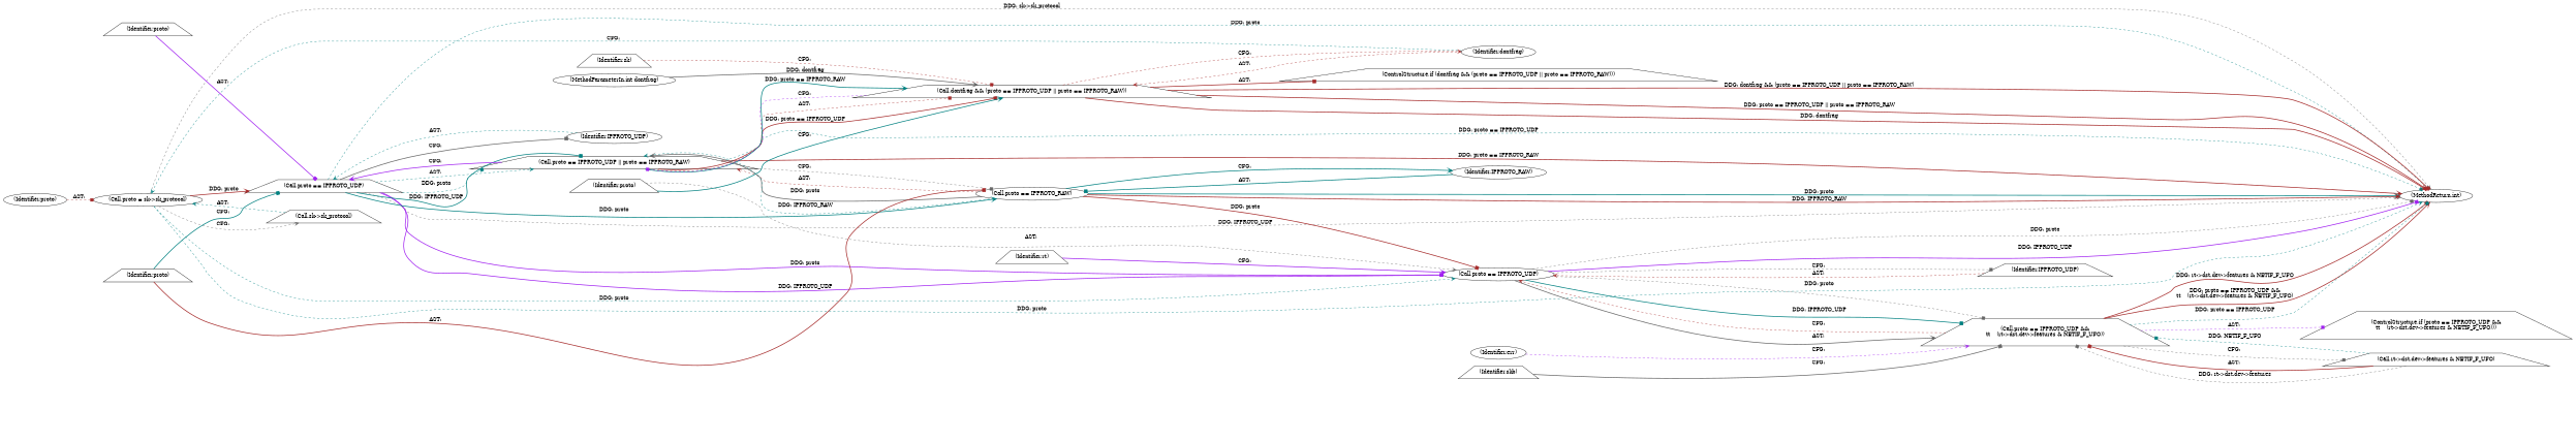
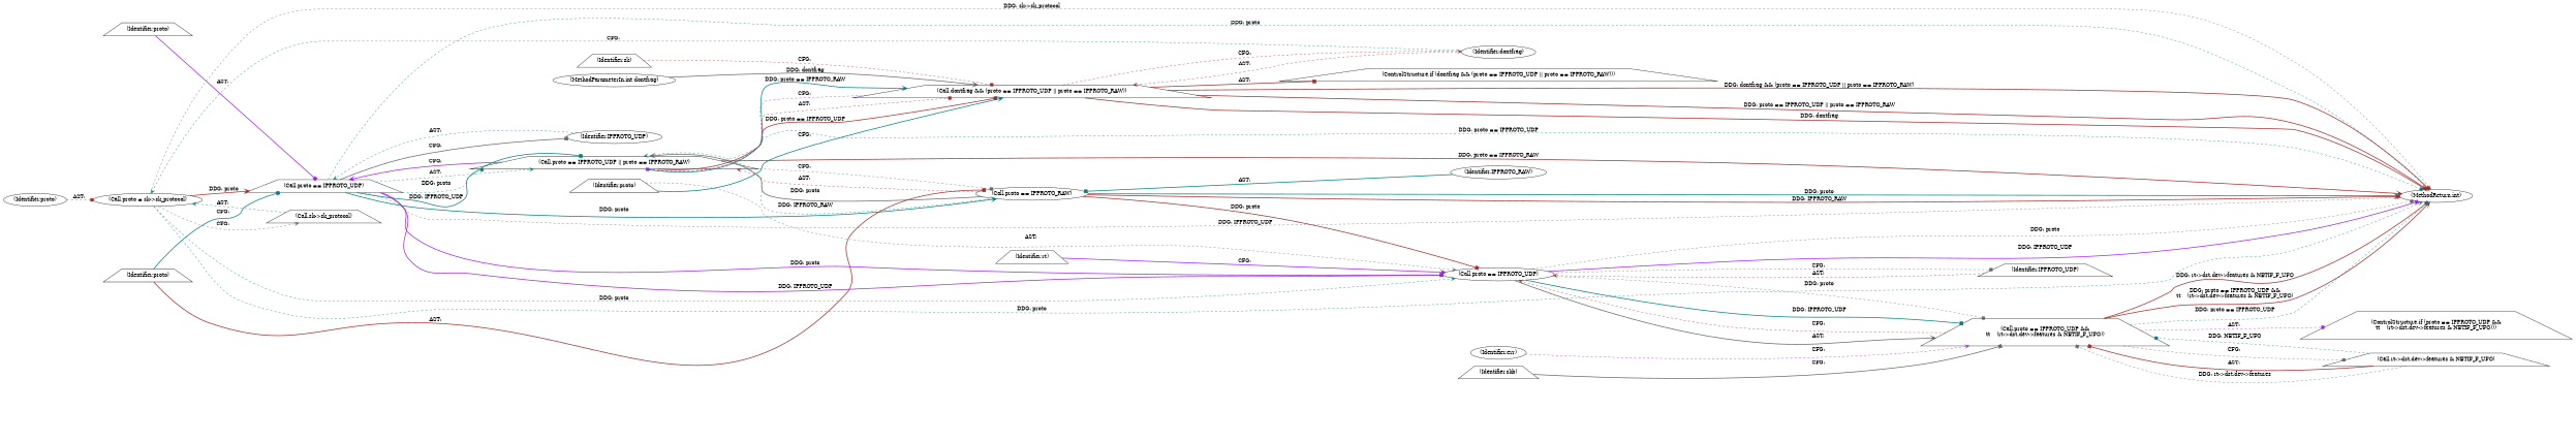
  digraph {
    rankdir=LR
    node [shape=trapezium]
    edge [arrowhead=vee color=brown style=bold]
    n1 [label="(Call,proto = sk->sk_protocol)" shape=ellipse]
    n2 [label="(Call,proto == IPPROTO_UDP)"]
    n3 [label="(Call,proto == IPPROTO_UDP)" shape=ellipse]
    n4 [label="(Call,sk->sk_protocol)"]
    n5 [label="(MethodReturn,int)" shape=ellipse]
    n6 [label="(Call,proto == IPPROTO_UDP || proto == IPPROTO_RAW)"]
    n7 [label="(Call,proto == IPPROTO_RAW)" shape=ellipse]
    n8 [label="(Identifier,IPPROTO_UDP)" shape=ellipse]
    n9 [label="(Call,proto == IPPROTO_UDP &&\n\t\t    (rt->dst.dev->features & NETIF_F_UFO))"]
    n10 [label="(Identifier,IPPROTO_UDP)"]
    n11 [label="(Call,dontfrag && (proto == IPPROTO_UDP || proto == IPPROTO_RAW))"]
    n12 [label="(Identifier,IPPROTO_RAW)" shape=ellipse]
    n13 [label="(Identifier,dontfrag)" shape=ellipse]
    n14 [label="(ControlStructure,if (dontfrag && (proto == IPPROTO_UDP || proto == IPPROTO_RAW)))"]
    n15 [label="(Call,rt->dst.dev->features & NETIF_F_UFO)"]
    n16 [label="(ControlStructure,if (proto == IPPROTO_UDP &&\n\t\t    (rt->dst.dev->features & NETIF_F_UFO)))"]
    n17 [label="(Identifier,sk)"]
    n18 [label="(Identifier,proto)"]
    n19 [label="(MethodParameterIn,int dontfrag)" shape=ellipse]
    n20 [label="(Identifier,proto)"]
    n21 [label="(Identifier,rt)"]
    n22 [label="(Identifier,err)" shape=ellipse]
    n23 [label="(Identifier,skb)"]
    n24 [label="(Identifier,proto)" shape=ellipse]
    n25 [label="(Identifier,proto)"]
    n1 -> n2 [label="DDG: proto"]
    n1 -> n3 [color=teal label="DDG: proto" style=dashed]
    n1 -> n4 [color=gray40 label="CFG: " style=dashed]
    n1 -> n5 [color=teal label="DDG: proto" style=dashed]
    n1 -> n5 [color=gray40 label="DDG: sk->sk_protocol" style=dashed]
    n2 -> n3 [arrowhead=box color=purple label="DDG: proto"]
    n2 -> n3 [arrowhead=box color=purple label="DDG: IPPROTO_UDP"]
    n2 -> n5 [color=gray40 label="DDG: IPPROTO_UDP" style=dashed]
    n2 -> n5 [color=teal label="DDG: proto" style=dashed]
    n2 -> n6 [color=teal label="AST: " style=dashed]
    n2 -> n6 [arrowhead=box color=teal label="DDG: proto" style=dashed]
    n2 -> n6 [arrowhead=box color=teal label="DDG: IPPROTO_UDP"]
    n2 -> n7 [color=teal label="DDG: proto"]
    n2 -> n8 [arrowhead=box color=gray40 label="CFG: "]
    n3 -> n5 [arrowhead=box color=gray40 label="DDG: proto" style=dashed]
    n3 -> n5 [arrowhead=box color=purple label="DDG: IPPROTO_UDP"]
    n3 -> n9 [color=gray40 label="AST: "]
    n3 -> n9 [arrowhead=box color=gray40 label="DDG: proto" style=dashed]
    n3 -> n9 [arrowhead=box color=teal label="DDG: IPPROTO_UDP"]
    n3 -> n10 [arrowhead=box color=gray40 label="CFG: " style=dashed]
    n4 -> n1 [color=teal label="AST: " style=dashed]
    n6 -> n2 [color=purple label="CFG: "]
    n6 -> n5 [arrowhead=box color=teal label="DDG: proto == IPPROTO_UDP" style=dashed]
    n6 -> n5 [label="DDG: proto == IPPROTO_RAW"]
    n6 -> n7 [arrowhead=box color=gray40 label="CFG: " style=dashed]
    n6 -> n11 [arrowhead=box label="AST: " style=dashed]
    n6 -> n11 [arrowhead=box label="DDG: proto == IPPROTO_UDP"]
    n6 -> n11 [color=teal label="DDG: proto == IPPROTO_RAW"]
    n7 -> n3 [arrowhead=box label="DDG: proto"]
    n7 -> n5 [color=teal label="DDG: proto"]
    n7 -> n5 [label="DDG: IPPROTO_RAW"]
    n7 -> n6 [label="AST: " style=dashed]
    n7 -> n6 [color=gray40 label="DDG: proto"]
    n7 -> n6 [color=teal label="DDG: IPPROTO_RAW" style=dashed]
-   n7 -> n12 [color=teal label="CFG: "]
    n8 -> n2 [color=teal label="AST: " style=dashed]
    n9 -> n3 [label="CFG: " style=dashed]
    n9 -> n5 [arrowhead=box label="DDG: rt->dst.dev->features & NETIF_F_UFO"]
    n9 -> n5 [label="DDG: proto == IPPROTO_UDP &&\n\t\t    (rt->dst.dev->features & NETIF_F_UFO)"]
    n9 -> n5 [arrowhead=box color=teal label="DDG: proto == IPPROTO_UDP" style=dashed]
    n9 -> n15 [arrowhead=box color=gray40 label="CFG: " style=dashed]
    n9 -> n16 [arrowhead=box color=purple label="AST: " style=dashed]
    n10 -> n3 [label="AST: " style=dashed]
    n11 -> n5 [label="DDG: dontfrag"]
    n11 -> n5 [arrowhead=box label="DDG: dontfrag && (proto == IPPROTO_UDP || proto == IPPROTO_RAW)"]
    n11 -> n5 [arrowhead=box label="DDG: proto == IPPROTO_UDP || proto == IPPROTO_RAW"]
    n11 -> n6 [arrowhead=box color=purple label="CFG: " style=dashed]
    n11 -> n13 [label="CFG: " style=dashed]
    n11 -> n14 [arrowhead=box label="AST: "]
    n12 -> n7 [arrowhead=box color=teal label="AST: "]
    n13 -> n1 [color=teal label="CFG: " style=dashed]
    n13 -> n11 [label="AST: " style=dashed]
    n15 -> n9 [arrowhead=box label="AST: "]
    n15 -> n9 [arrowhead=box color=gray40 label="DDG: rt->dst.dev->features" style=dashed]
    n15 -> n9 [arrowhead=box color=teal label="DDG: NETIF_F_UFO" style=dashed]
    n17 -> n11 [arrowhead=box label="CFG: " style=dashed]
    n18 -> n2 [arrowhead=box color=teal label="CFG: "]
    n18 -> n7 [arrowhead=box label="AST: "]
    n19 -> n11 [color=gray40 label="DDG: dontfrag"]
    n20 -> n3 [color=gray40 label="AST: " style=dashed]
    n20 -> n11 [color=teal label="CFG: "]
    n21 -> n3 [color=purple label="CFG: "]
    n22 -> n9 [color=purple label="CFG: " style=dashed]
    n23 -> n9 [arrowhead=box color=gray40 label="CFG: "]
    n24 -> n1 [arrowhead=box label="AST: " style=dashed]
    n25 -> n2 [arrowhead=box color=purple label="AST: "]
  }
